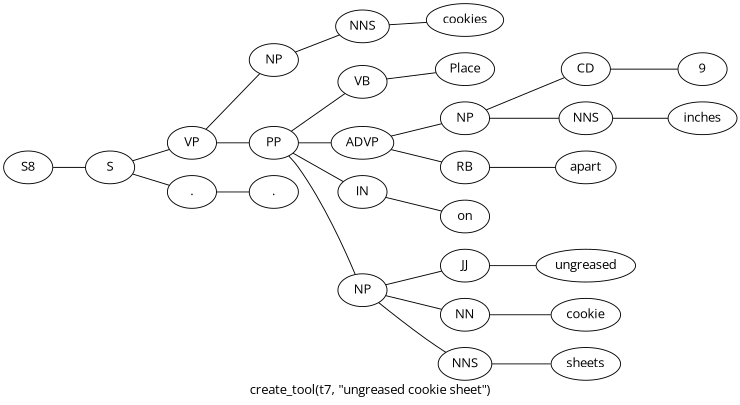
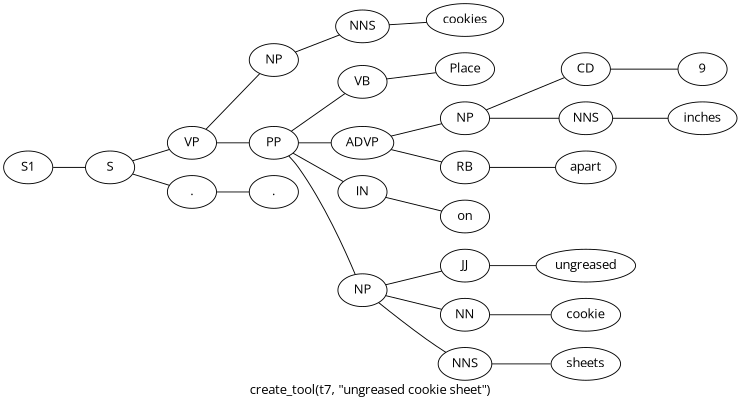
  graph {
    fontname="Open Sans"
    label="create_tool(t7, \"ungreased cookie sheet\")"
    rankdir=LR
    node [fontname="Open Sans"]
    edge [fontname="Open Sans"]
-   n1 [label=S8]
+   n1 [label=S1]
    n2 [label=S]
    n3 [label=VP]
    n4 [label="."]
    n5 [label=NP]
    n6 [label=PP]
    n7 [label="."]
    n8 [label=VB]
    n9 [label=Place]
    n10 [label=NNS]
    n11 [label=ADVP]
    n12 [label=IN]
    n13 [label=NP]
    n14 [label=cookies]
    n15 [label=NP]
    n16 [label=RB]
    n17 [label=on]
    n18 [label=JJ]
    n19 [label=NN]
    n20 [label=NNS]
    n21 [label=CD]
    n22 [label=NNS]
    n23 [label=apart]
    n24 [label=9]
    n25 [label=inches]
    n26 [label=ungreased]
    n27 [label=cookie]
    n28 [label=sheets]
    n1 -- n2
    n2 -- n3
    n2 -- n4
    n3 -- n5
    n3 -- n6
    n4 -- n7
    n5 -- n10
    n6 -- n8
    n6 -- n11
    n6 -- n12
    n6 -- n13
    n8 -- n9
    n10 -- n14
    n11 -- n15
    n11 -- n16
    n12 -- n17
    n13 -- n18
    n13 -- n19
    n13 -- n20
    n15 -- n21
    n15 -- n22
    n16 -- n23
    n18 -- n26
    n19 -- n27
    n20 -- n28
    n21 -- n24
    n22 -- n25
  }
